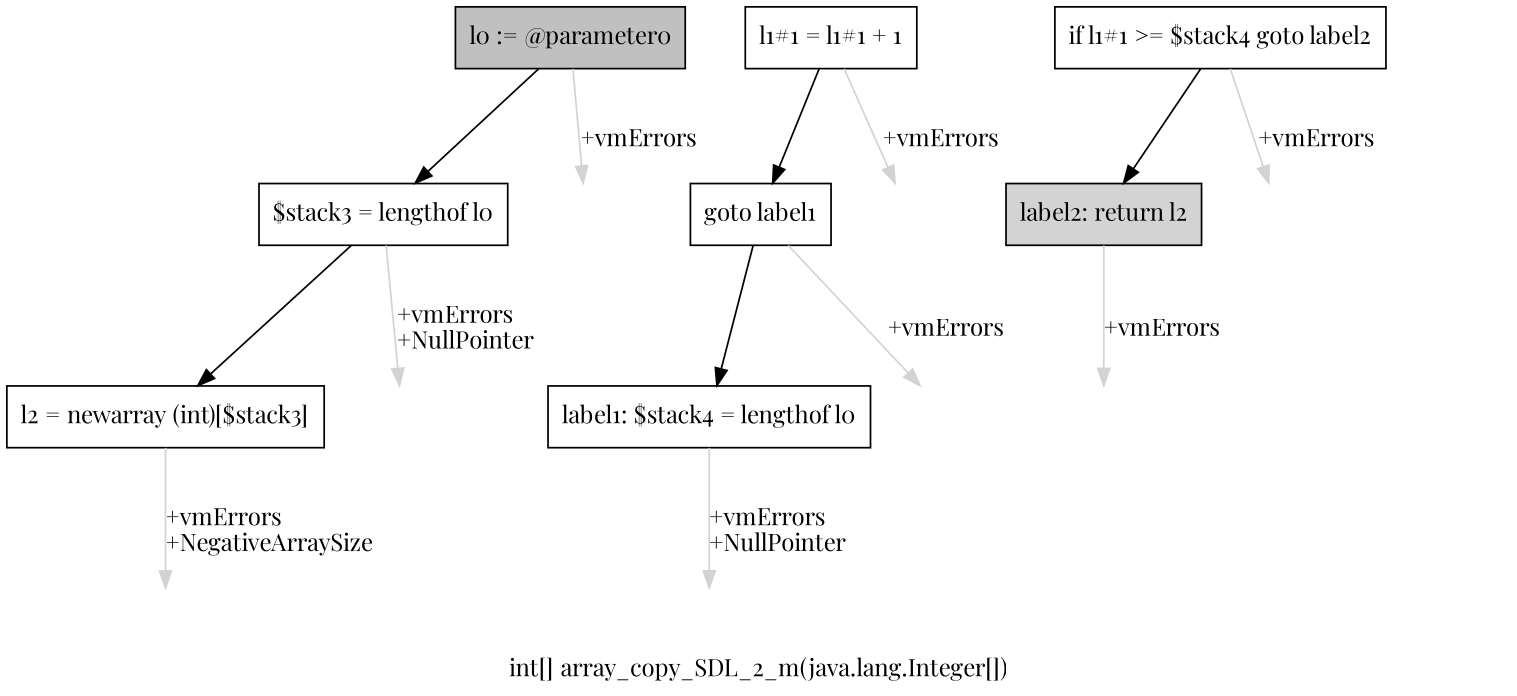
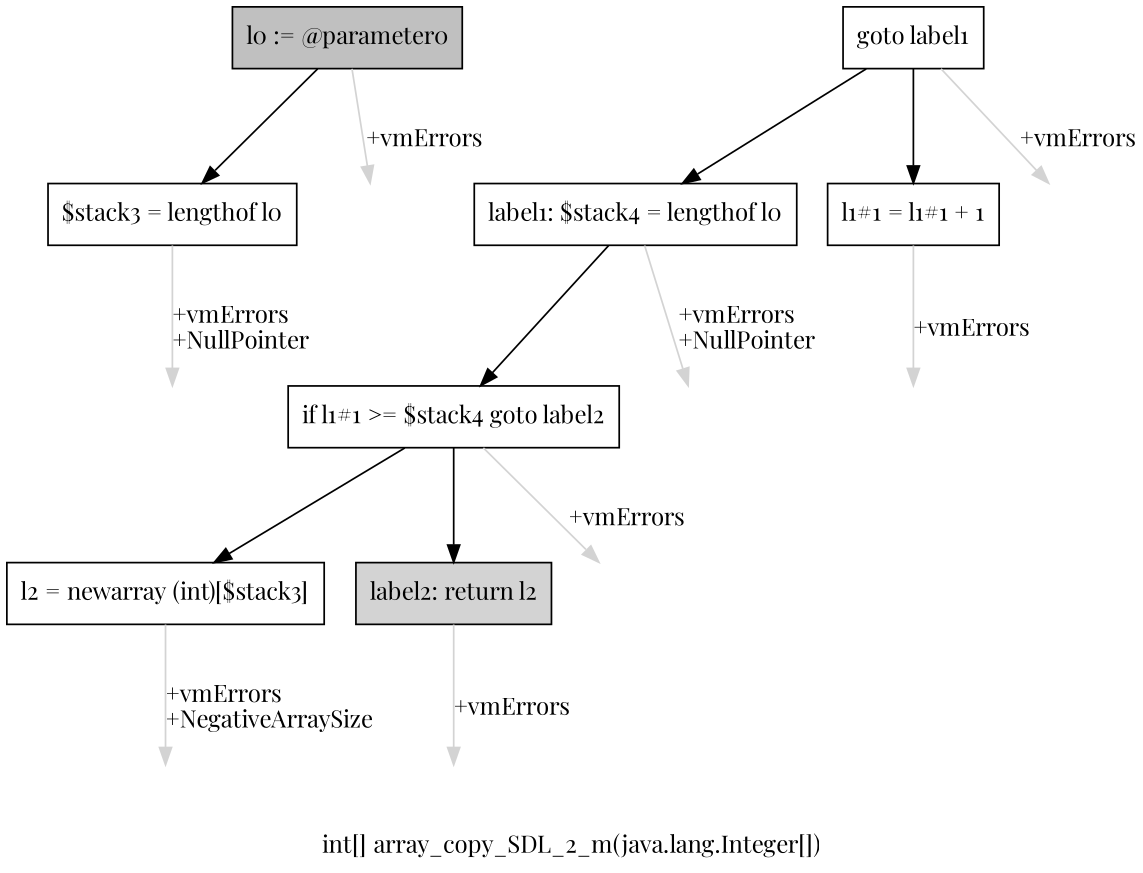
  digraph {
    fontname="Playfair Display"
    label="int[] array_copy_SDL_2_m(java.lang.Integer[])"
    node [fontname="Playfair Display" shape=box style=invis]
    edge [color=lightgray fontname="Playfair Display"]
    n1 [fillcolor=gray label="l0 := @parameter0" style=filled]
    n2 [label="$stack3 = lengthof l0" style=""]
    n3 [label=Esc]
    n4 [label="l2 = newarray (int)[$stack3]" style=""]
    n5 [label=Esc]
    n6 [label=Esc]
    n7 [label="label1: $stack4 = lengthof l0" style=""]
    n8 [label="if l1#1 >= $stack4 goto label2" style=""]
    n9 [label=Esc]
    n10 [label=Esc]
    n11 [fillcolor=lightgray label="label2: return l2" style=filled]
    n12 [label=Esc]
    n13 [label="l1#1 = l1#1 + 1" style=""]
    n14 [label="goto label1" style=""]
    n15 [label=Esc]
    n16 [label=Esc]
    n17 [label=Esc]
    n1 -> n2 [color=black]
    n1 -> n3 [label="\l+vmErrors"]
-   n2 -> n4 [color=black]
+   n8 -> n4 [color=black]
    n2 -> n5 [label="\l+vmErrors\l+NullPointer"]
    n4 -> n6 [label="\l+vmErrors\l+NegativeArraySize"]
+   n7 -> n8 [color=black]
    n7 -> n9 [label="\l+vmErrors\l+NullPointer"]
    n8 -> n11 [color=black]
    n8 -> n12 [label="\l+vmErrors"]
    n11 -> n16 [label="\l+vmErrors"]
-   n13 -> n14 [color=black]
+   n14 -> n13 [color=black]
    n13 -> n15 [label="\l+vmErrors"]
    n14 -> n7 [color=black]
    n14 -> n17 [label="\l+vmErrors"]
  }
